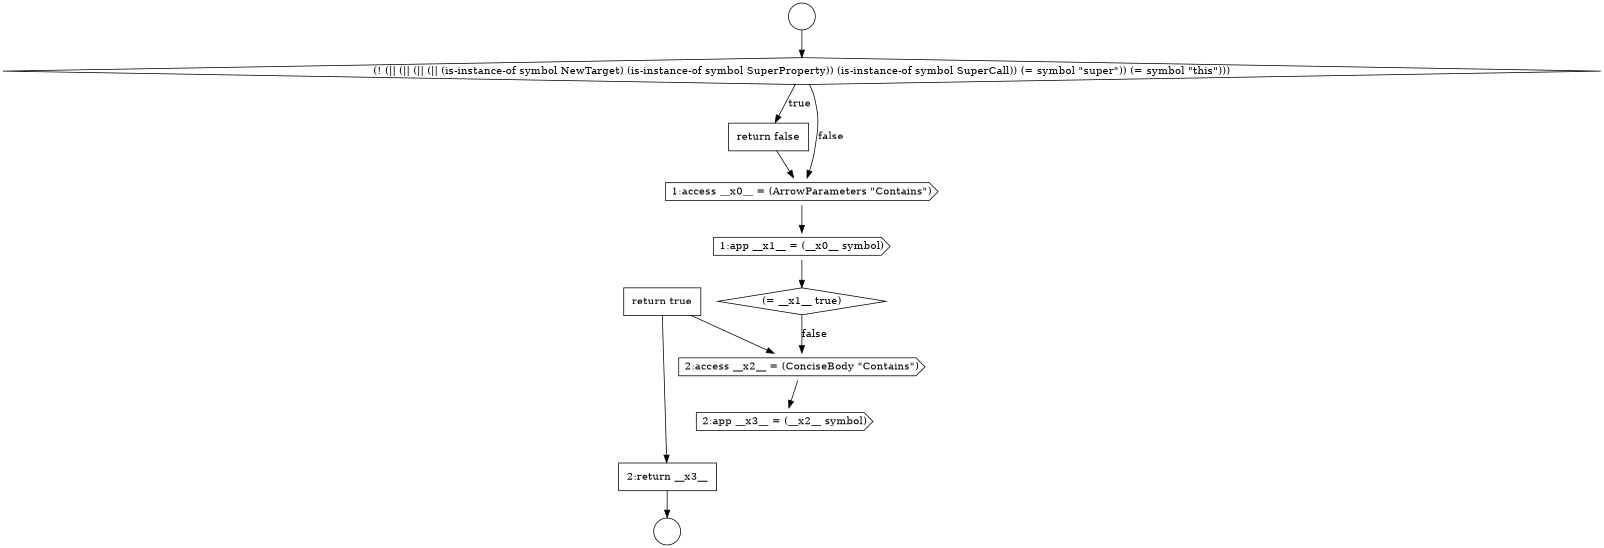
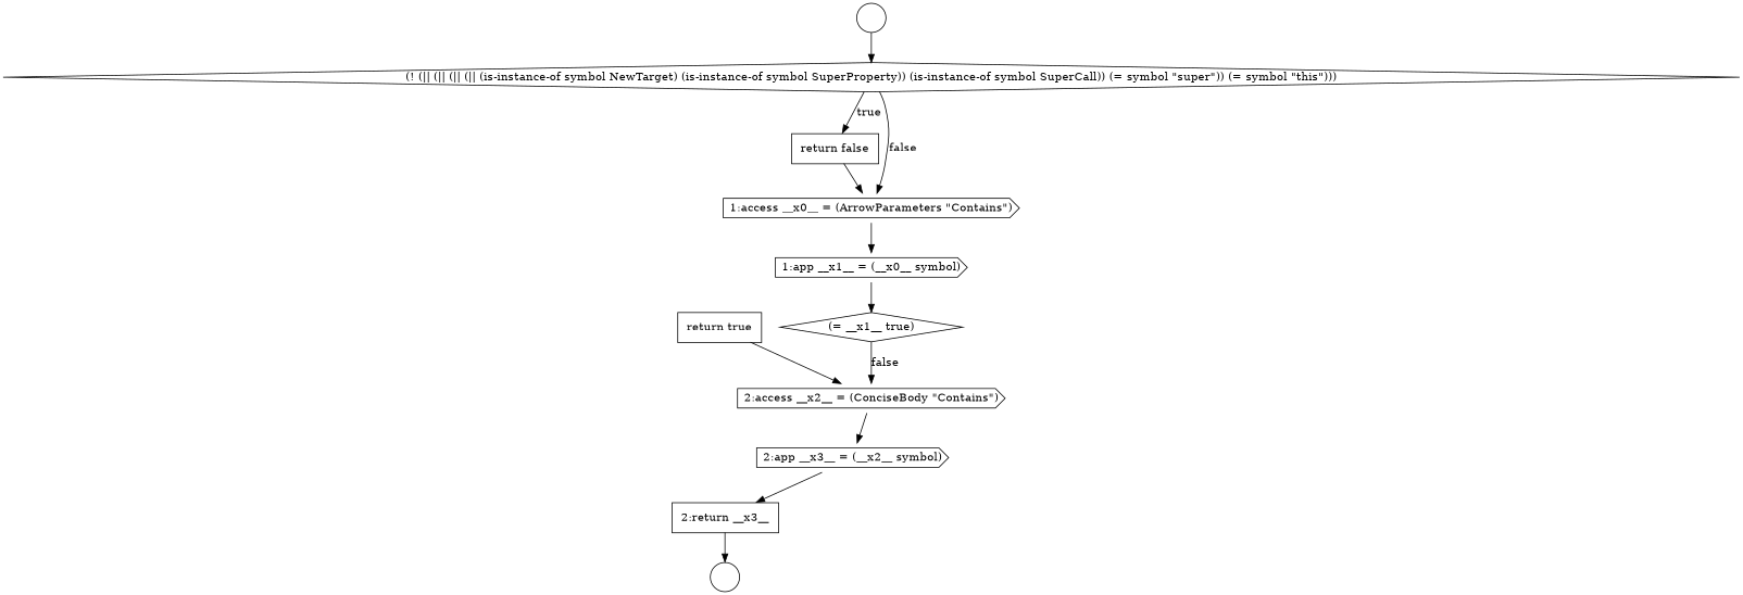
  digraph {
    node [color=black fillcolor=white shape=cds style=filled]
    edge [color=black]
    n1 [label=<<font color="black">     <table border="0" cellborder="1" cellspacing="0" cellpadding="10">       <tr><td align="left">return false</td></tr>     </table>   </font>> margin=0 shape=none]
    n2 [label=<<font color="black">1:access __x0__ = (ArrowParameters &quot;Contains&quot;)</font>>]
    n3 [label=<<font color="black">1:app __x1__ = (__x0__ symbol)</font>>]
    n4 [label=<<font color="black">(= __x1__ true)</font>> shape=diamond]
    n5 [label=<<font color="black">2:access __x2__ = (ConciseBody &quot;Contains&quot;)</font>>]
    n6 [label=<<font color="black">2:app __x3__ = (__x2__ symbol)</font>>]
    n7 [label=<<font color="black">     <table border="0" cellborder="1" cellspacing="0" cellpadding="10">       <tr><td align="left">return true</td></tr>     </table>   </font>> margin=0 shape=none]
    n8 [label=<<font color="black">     <table border="0" cellborder="1" cellspacing="0" cellpadding="10">       <tr><td align="left">2:return __x3__</td></tr>     </table>   </font>> margin=0 shape=none]
    n9 [label=" " shape=circle]
    n10 [label=" " shape=circle]
    n11 [label=<<font color="black">(! (|| (|| (|| (|| (is-instance-of symbol NewTarget) (is-instance-of symbol SuperProperty)) (is-instance-of symbol SuperCall)) (= symbol &quot;super&quot;)) (= symbol &quot;this&quot;)))</font>> shape=diamond]
    n1 -> n2
    n2 -> n3
    n3 -> n4
    n4 -> n5 [label=<<font color="black">false</font>>]
    n5 -> n6
-   n7 -> n8
+   n6 -> n8
    n7 -> n5
    n8 -> n9
    n10 -> n11
    n11 -> n1 [label=<<font color="black">true</font>>]
    n11 -> n2 [label=<<font color="black">false</font>>]
  }
